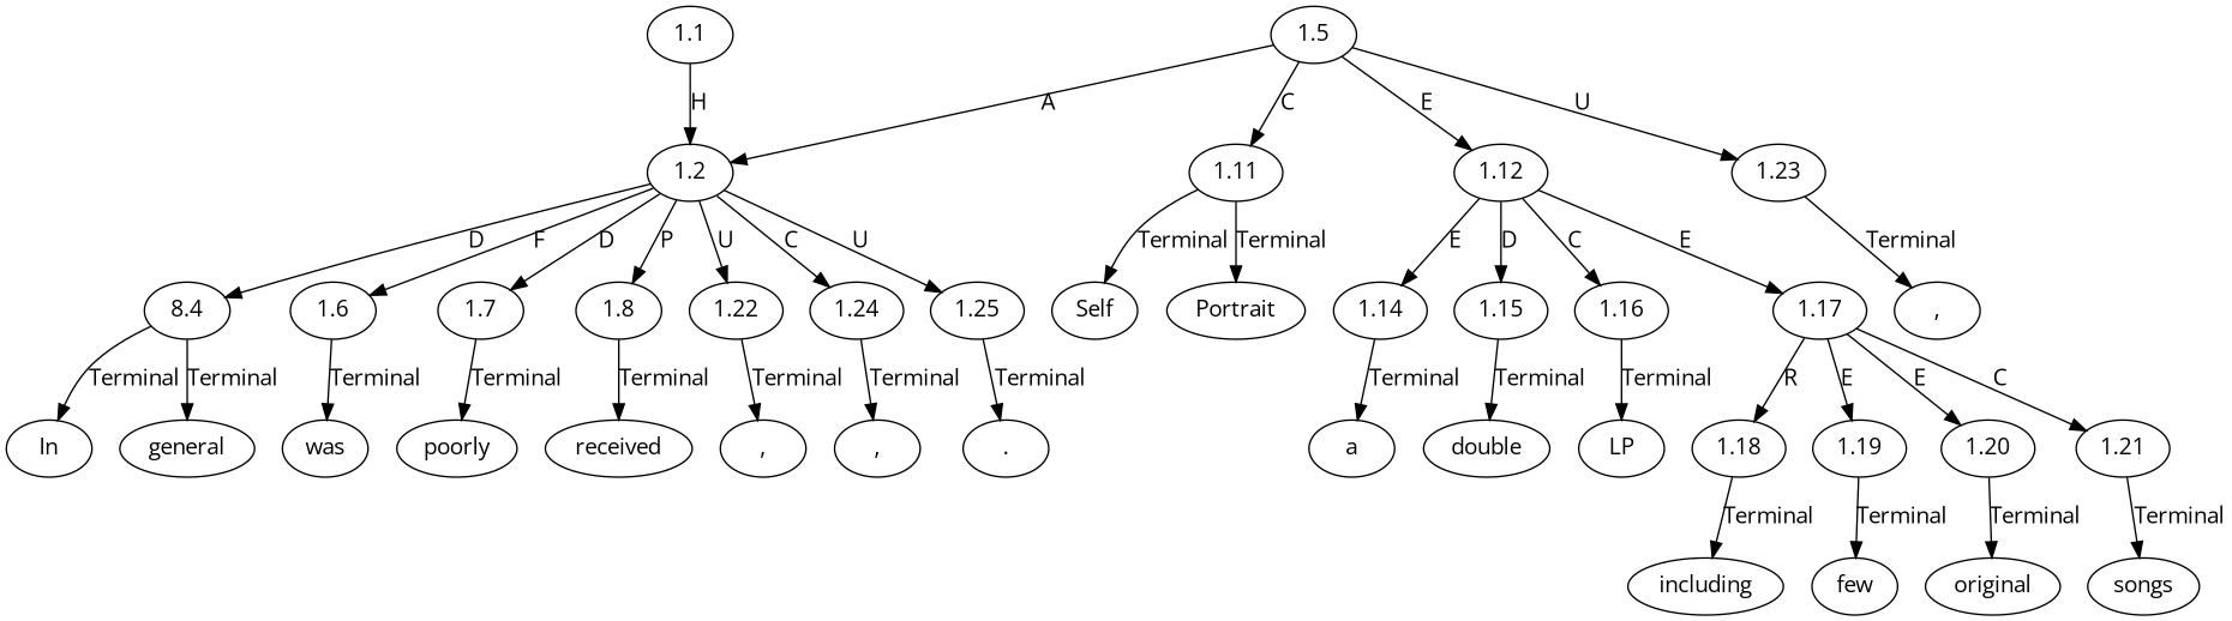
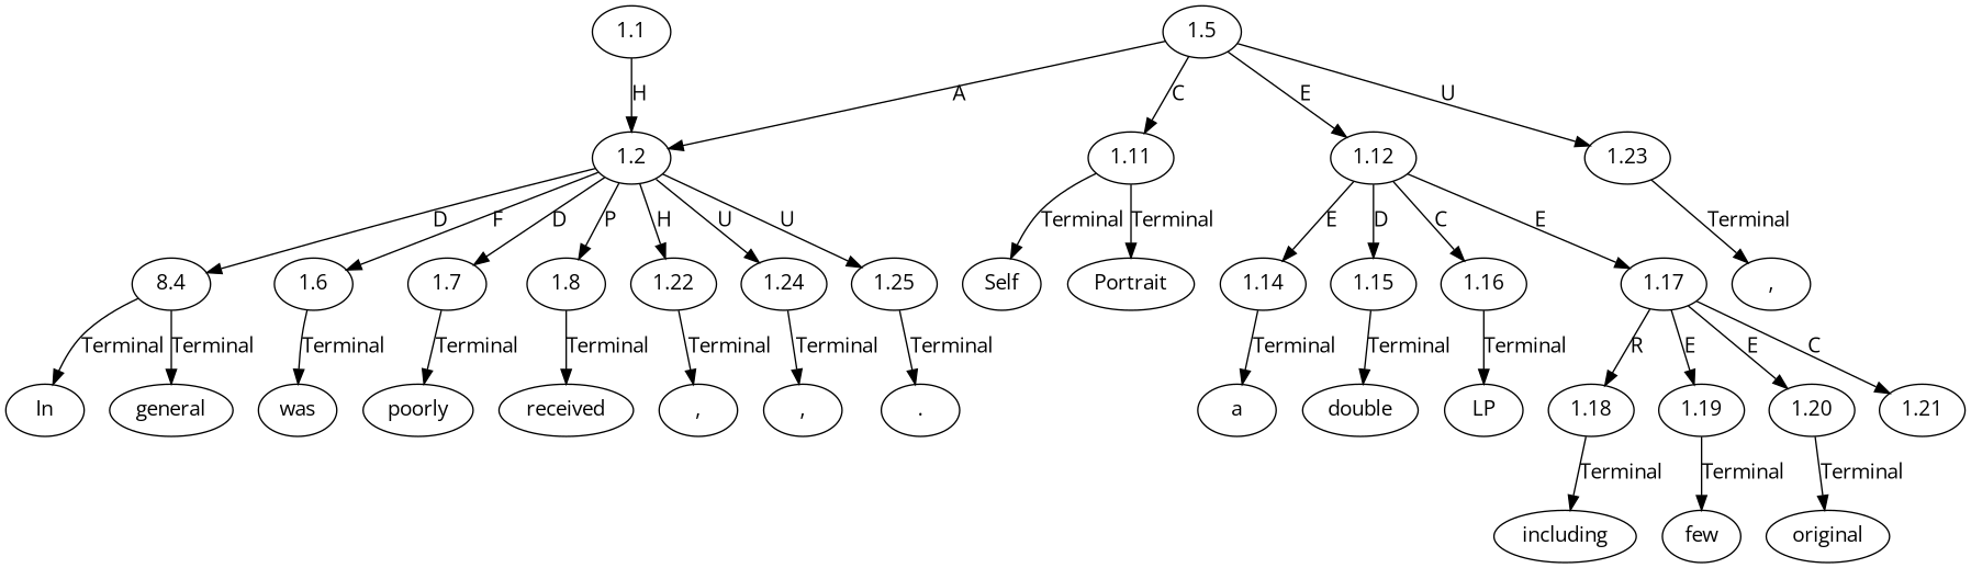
  digraph {
    fontname="Open Sans"
    node [fontname="Open Sans" ordering=out]
    edge [fontname="Open Sans" ordering=out]
    n1 [label=In]
    n2 [label=including]
    n3 [label=few]
    n4 [label=original]
-   n5 [label=songs]
    n6 [label=","]
    n7 [label=was]
    n8 [label=poorly]
    n9 [label=received]
    n10 [label="."]
    n11 [label=general]
    n12 [label=","]
    n13 [label=Self]
    n14 [label=Portrait]
    n15 [label=","]
    n16 [label=a]
    n17 [label=double]
    n18 [label=LP]
    n19 [label=1.1]
    n20 [label=1.2]
    n21 [label=8.4]
    n22 [label=1.6]
    n23 [label=1.7]
    n24 [label=1.8]
    n25 [label=1.22]
    n26 [label=1.24]
    n27 [label=1.25]
    n28 [label=1.5]
    n29 [label=1.11]
    n30 [label=1.12]
    n31 [label=1.23]
    n32 [label=1.14]
    n33 [label=1.15]
    n34 [label=1.16]
    n35 [label=1.17]
    n36 [label=1.18]
    n37 [label=1.19]
    n38 [label=1.20]
    n39 [label=1.21]
    n19 -> n20 [label=H]
    n20 -> n21 [label=D]
    n20 -> n22 [label=F]
    n20 -> n23 [label=D]
    n20 -> n24 [label=P]
-   n20 -> n25 [label=U]
-   n20 -> n26 [label=C]
+   n20 -> n25 [label=H]
+   n20 -> n26 [label=U]
    n20 -> n27 [label=U]
    n21 -> n1 [label=Terminal]
    n21 -> n11 [label=Terminal]
    n22 -> n7 [label=Terminal]
    n23 -> n8 [label=Terminal]
    n24 -> n9 [label=Terminal]
    n25 -> n12 [label=Terminal]
    n26 -> n6 [label=Terminal]
    n27 -> n10 [label=Terminal]
    n28 -> n20 [label=A]
    n28 -> n29 [label=C]
    n28 -> n30 [label=E]
    n28 -> n31 [label=U]
    n29 -> n13 [label=Terminal]
    n29 -> n14 [label=Terminal]
    n30 -> n32 [label=E]
    n30 -> n33 [label=D]
    n30 -> n34 [label=C]
    n30 -> n35 [label=E]
    n31 -> n15 [label=Terminal]
    n32 -> n16 [label=Terminal]
    n33 -> n17 [label=Terminal]
    n34 -> n18 [label=Terminal]
    n35 -> n36 [label=R]
    n35 -> n37 [label=E]
    n35 -> n38 [label=E]
    n35 -> n39 [label=C]
    n36 -> n2 [label=Terminal]
    n37 -> n3 [label=Terminal]
    n38 -> n4 [label=Terminal]
-   n39 -> n5 [label=Terminal]
  }
